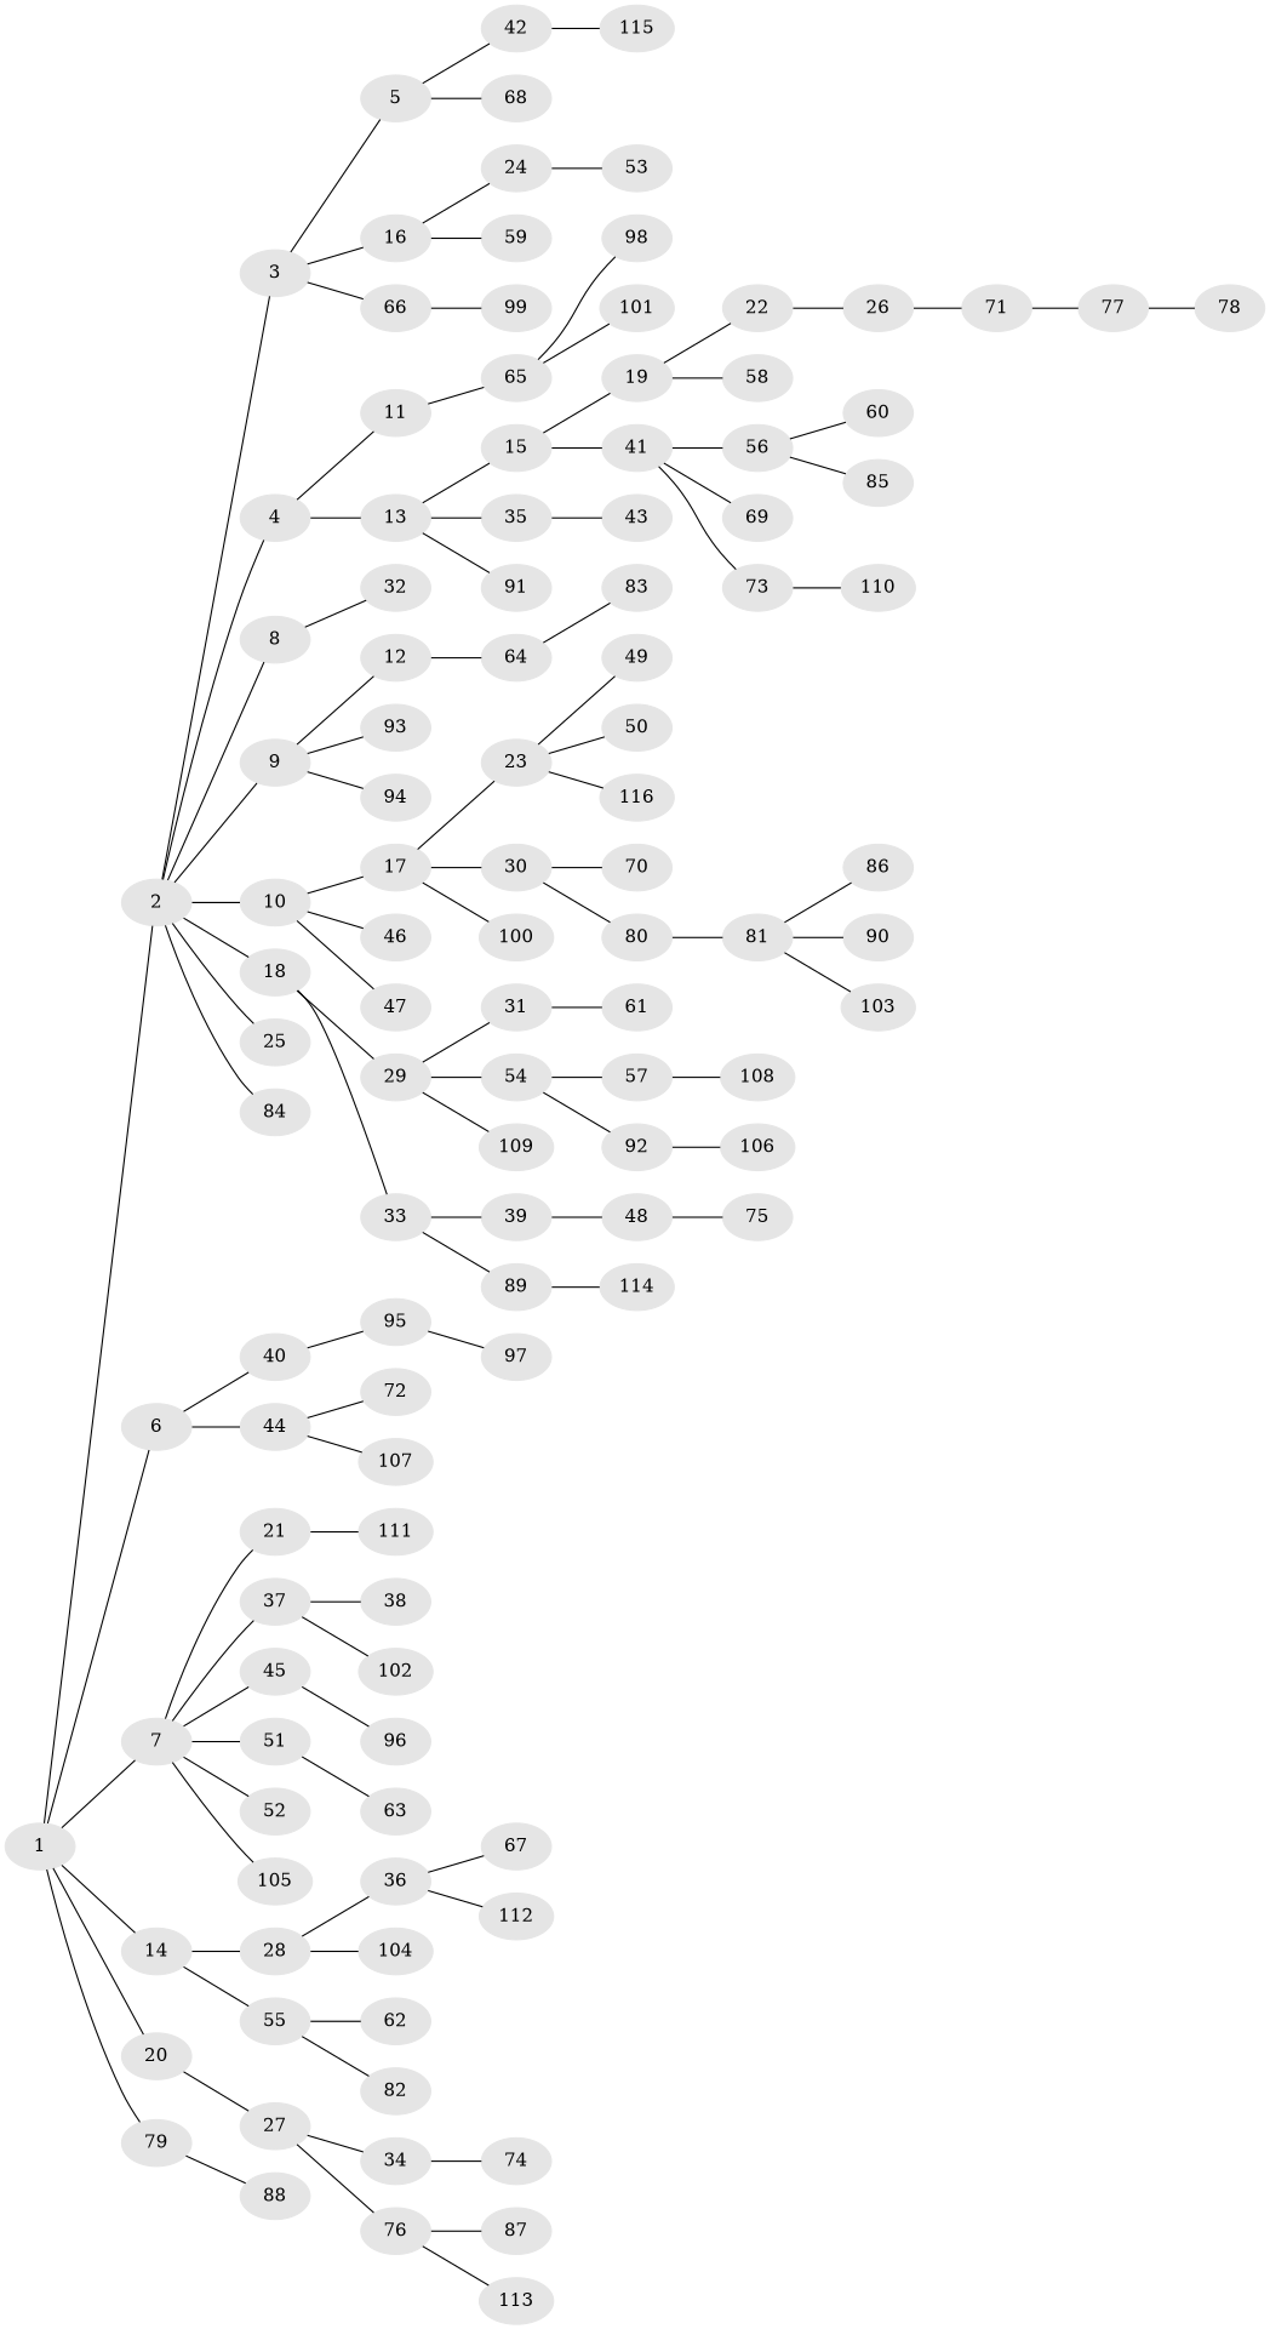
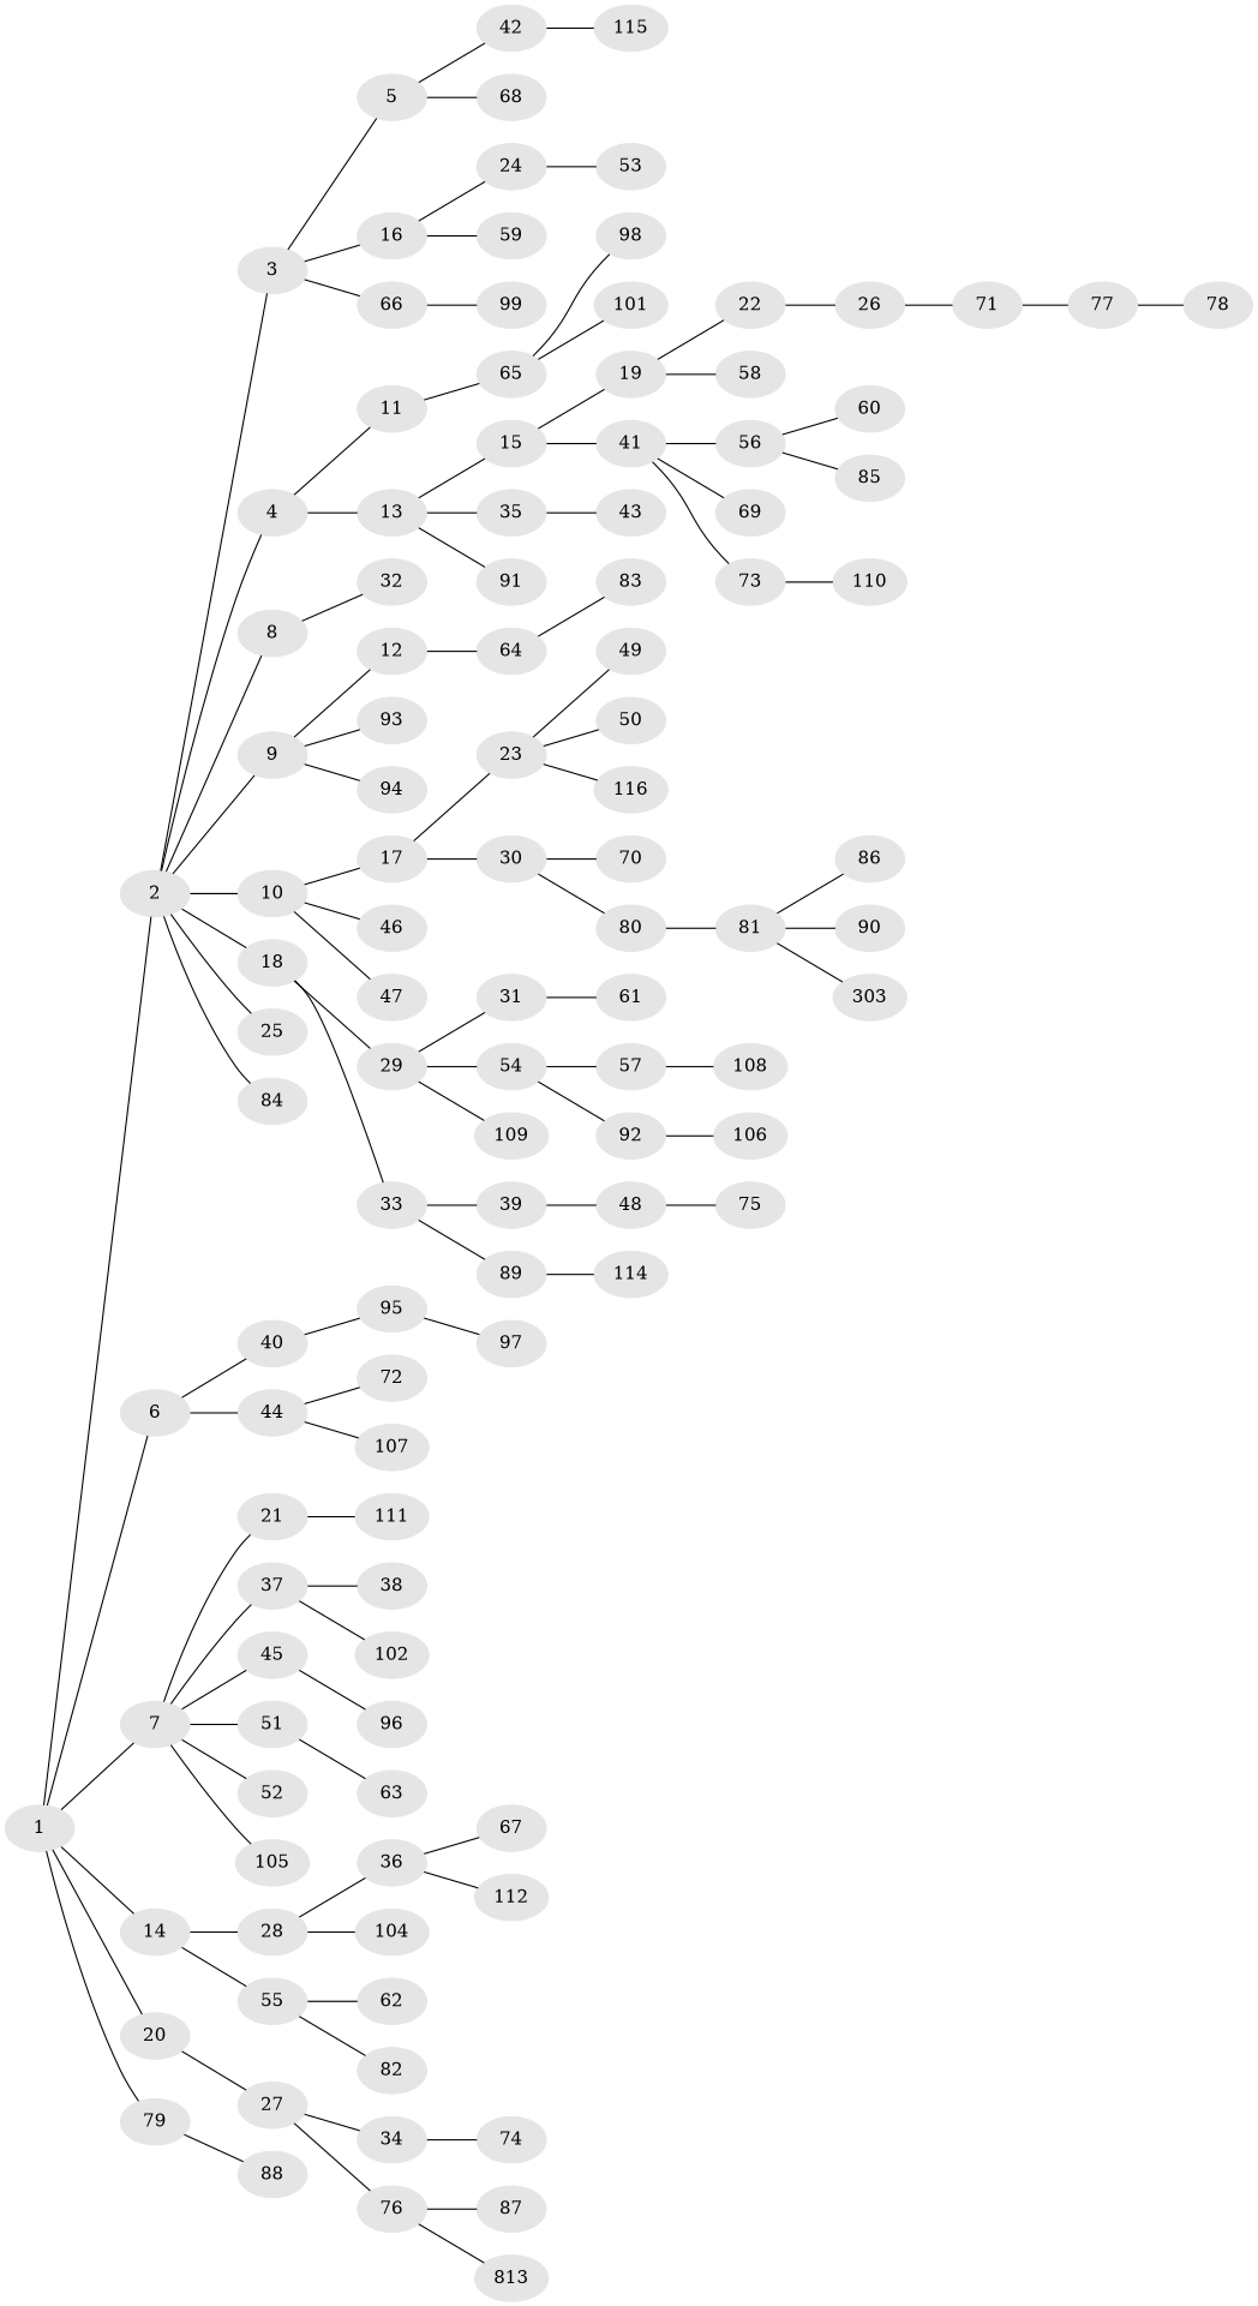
  graph {
    rankdir=LR
    node [color=gray90 style=filled]
    1
    2
    6
    7
    14
    20
    79
    3
    4
    8
    9
    10
    18
    25
    84
    40
    44
    21
    37
    45
    51
    52
    105
    28
    55
    27
    88
    5
    16
    66
    11
    13
    32
    12
    93
    94
    17
    46
    47
    29
    33
    42
    68
    24
    59
    99
    65
    15
    35
    91
    115
    95
    72
    107
    111
    38
    102
    96
    63
    64
    23
    30
-   100
    98
    101
    83
    19
    41
    43
    36
    104
    62
    82
    22
    58
    56
    69
    73
    53
    49
    50
    116
    70
    80
    31
    54
    109
    39
    89
    26
    34
    76
    71
    77
    74
    87
-   113
+   113 [label=813]
    67
    112
    61
    57
    92
    81
    48
    114
    75
    97
    60
    85
    110
    108
    106
    78
    86
    90
-   103
+   103 [label=303]
    1 -- 2
    1 -- 6
    1 -- 7
    1 -- 14
    1 -- 20
    1 -- 79
    2 -- 3
    2 -- 4
    2 -- 8
    2 -- 9
    2 -- 10
    2 -- 18
    2 -- 25
    2 -- 84
    6 -- 40
    6 -- 44
    7 -- 21
    7 -- 37
    7 -- 45
    7 -- 51
    7 -- 52
    7 -- 105
    14 -- 28
    14 -- 55
    20 -- 27
    79 -- 88
    3 -- 5
    3 -- 16
    3 -- 66
    4 -- 11
    4 -- 13
    8 -- 32
    9 -- 12
    9 -- 93
    9 -- 94
    10 -- 17
    10 -- 46
    10 -- 47
    18 -- 29
    18 -- 33
    40 -- 95
    44 -- 72
    44 -- 107
    21 -- 111
    37 -- 38
    37 -- 102
    45 -- 96
    51 -- 63
    28 -- 36
    28 -- 104
    55 -- 62
    55 -- 82
    27 -- 34
    27 -- 76
    5 -- 42
    5 -- 68
    16 -- 24
    16 -- 59
    66 -- 99
    11 -- 65
    13 -- 15
    13 -- 35
    13 -- 91
    12 -- 64
    17 -- 23
    17 -- 30
-   17 -- 100
    29 -- 31
    29 -- 54
    29 -- 109
    33 -- 39
    33 -- 89
    42 -- 115
    24 -- 53
    65 -- 98
    65 -- 101
    15 -- 19
    15 -- 41
    35 -- 43
    95 -- 97
    64 -- 83
    23 -- 49
    23 -- 50
    23 -- 116
    30 -- 70
    30 -- 80
    19 -- 22
    19 -- 58
    41 -- 56
    41 -- 69
    41 -- 73
    36 -- 67
    36 -- 112
    22 -- 26
    56 -- 60
    56 -- 85
    73 -- 110
    80 -- 81
    31 -- 61
    54 -- 57
    54 -- 92
    39 -- 48
    89 -- 114
    26 -- 71
    34 -- 74
    76 -- 87
    76 -- 113
    71 -- 77
    77 -- 78
    57 -- 108
    92 -- 106
    81 -- 86
    81 -- 90
    81 -- 103
    48 -- 75
  }
